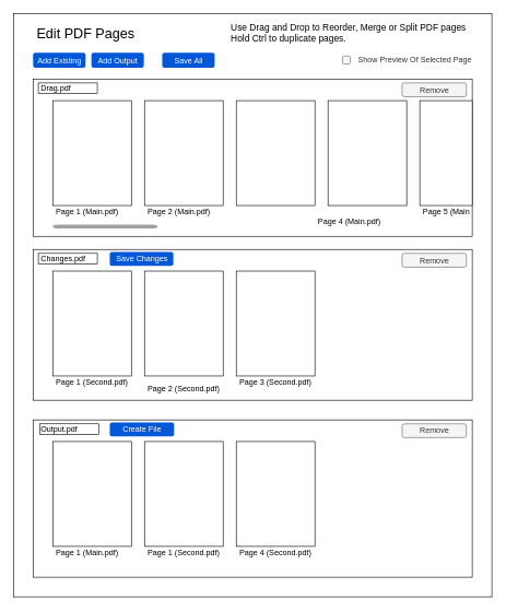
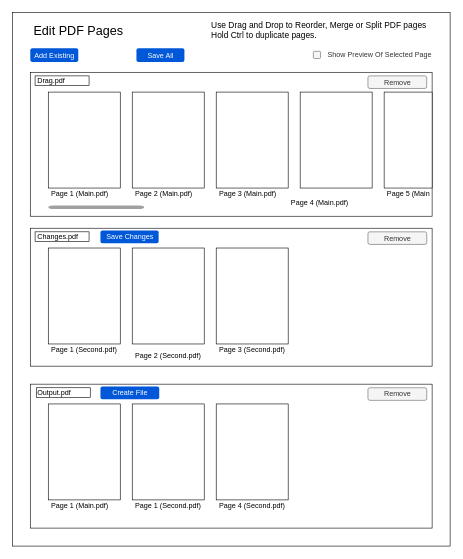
  <mxCell id="0" />
  <mxCell id="1" parent="0" />
  <mxCell id="2" value="" style="rounded=0;whiteSpace=wrap;html=1;align=left;fillColor=none;" parent="1" vertex="1"><mxGeometry x="20" y="20" width="730" height="890" as="geometry" /></mxCell>
  <mxCell id="3" value="" style="rounded=0;whiteSpace=wrap;html=1;fillColor=none;" parent="1" vertex="1"><mxGeometry x="50" y="120" width="670" height="240" as="geometry" /></mxCell>
  <mxCell id="4" value="" style="rounded=0;whiteSpace=wrap;html=1;" parent="1" vertex="1"><mxGeometry x="80" y="153" width="120" height="160" as="geometry" /></mxCell>
  <mxCell id="5" value="" style="rounded=0;whiteSpace=wrap;html=1;" parent="1" vertex="1"><mxGeometry x="220" y="153" width="120" height="160" as="geometry" /></mxCell>
  <mxCell id="6" value="" style="rounded=0;whiteSpace=wrap;html=1;" parent="1" vertex="1"><mxGeometry x="360" y="153" width="120" height="160" as="geometry" /></mxCell>
  <mxCell id="7" value="" style="rounded=0;whiteSpace=wrap;html=1;" parent="1" vertex="1"><mxGeometry x="500" y="153" width="120" height="160" as="geometry" /></mxCell>
  <mxCell id="8" value="Page 1 (&lt;font&gt;Main.pdf)&lt;/font&gt;" style="text;html=1;align=left;verticalAlign=middle;resizable=0;points=[];autosize=1;" parent="1" vertex="1"><mxGeometry x="83" y="313" width="110" height="20" as="geometry" /></mxCell>
  <mxCell id="9" value="Page 2 (Main.pdf)" style="text;html=1;align=left;verticalAlign=middle;resizable=0;points=[];autosize=1;" parent="1" vertex="1"><mxGeometry x="223" y="313" width="110" height="20" as="geometry" /></mxCell>
+ <mxCell id="10" value="Page 3 (Main.pdf)" style="text;html=1;align=left;verticalAlign=middle;resizable=0;points=[];autosize=1;" parent="1" vertex="1"><mxGeometry x="363" y="313" width="110" height="20" as="geometry" /></mxCell>
  <mxCell id="11" value="Page 4 (Main.pdf)" style="text;html=1;align=left;verticalAlign=middle;resizable=0;points=[];autosize=1;" parent="1" vertex="1"><mxGeometry x="483" y="328" width="110" height="20" as="geometry" /></mxCell>
  <mxCell id="12" value="" style="rounded=0;whiteSpace=wrap;html=1;" parent="1" vertex="1"><mxGeometry x="640" y="153" width="80" height="160" as="geometry" /></mxCell>
  <mxCell id="13" value="Page 5 (Main" style="text;html=1;align=left;verticalAlign=middle;resizable=0;points=[];autosize=1;" parent="1" vertex="1"><mxGeometry x="643" y="313" width="90" height="20" as="geometry" /></mxCell>
  <mxCell id="14" value="Drag.pdf" style="text;html=1;strokeColor=none;fillColor=none;align=left;verticalAlign=middle;whiteSpace=wrap;rounded=0;" parent="1" vertex="1"><mxGeometry x="60" y="124" width="70" height="20" as="geometry" /></mxCell>
  <mxCell id="15" value="" style="rounded=0;whiteSpace=wrap;html=1;fillColor=none;" parent="1" vertex="1"><mxGeometry x="50" y="380" width="670" height="230" as="geometry" /></mxCell>
  <mxCell id="16" value="" style="rounded=0;whiteSpace=wrap;html=1;" parent="1" vertex="1"><mxGeometry x="80" y="413" width="120" height="160" as="geometry" /></mxCell>
  <mxCell id="17" value="" style="rounded=0;whiteSpace=wrap;html=1;" parent="1" vertex="1"><mxGeometry x="220" y="413" width="120" height="160" as="geometry" /></mxCell>
  <mxCell id="18" value="" style="rounded=0;whiteSpace=wrap;html=1;" parent="1" vertex="1"><mxGeometry x="360" y="413" width="120" height="160" as="geometry" /></mxCell>
  <mxCell id="19" value="Page 1 (Second.pdf)" style="text;html=1;align=left;verticalAlign=middle;resizable=0;points=[];autosize=1;" parent="1" vertex="1"><mxGeometry x="83" y="573" width="50" height="20" as="geometry" /></mxCell>
  <mxCell id="20" value="Page 2 (Second.pdf)" style="text;html=1;align=left;verticalAlign=middle;resizable=0;points=[];autosize=1;" parent="1" vertex="1"><mxGeometry x="223" y="583" width="50" height="20" as="geometry" /></mxCell>
  <mxCell id="21" value="Page 3 (Second.pdf)" style="text;html=1;align=left;verticalAlign=middle;resizable=0;points=[];autosize=1;" parent="1" vertex="1"><mxGeometry x="363" y="573" width="50" height="20" as="geometry" /></mxCell>
  <mxCell id="22" value="Changes.pdf" style="text;html=1;strokeColor=none;fillColor=none;align=left;verticalAlign=middle;whiteSpace=wrap;rounded=0;" parent="1" vertex="1"><mxGeometry x="60" y="384" width="110" height="20" as="geometry" /></mxCell>
  <mxCell id="23" value="" style="rounded=0;whiteSpace=wrap;html=1;fillColor=none;" parent="1" vertex="1"><mxGeometry x="50" y="640" width="670" height="240" as="geometry" /></mxCell>
  <mxCell id="24" value="" style="rounded=0;whiteSpace=wrap;html=1;" parent="1" vertex="1"><mxGeometry x="80" y="673" width="120" height="160" as="geometry" /></mxCell>
  <mxCell id="25" value="" style="rounded=0;whiteSpace=wrap;html=1;" parent="1" vertex="1"><mxGeometry x="220" y="673" width="120" height="160" as="geometry" /></mxCell>
  <mxCell id="26" value="" style="rounded=0;whiteSpace=wrap;html=1;" parent="1" vertex="1"><mxGeometry x="360" y="673" width="120" height="160" as="geometry" /></mxCell>
  <mxCell id="27" value="Page 1 (Main.pdf)" style="text;html=1;align=left;verticalAlign=middle;resizable=0;points=[];autosize=1;" parent="1" vertex="1"><mxGeometry x="83" y="833" width="110" height="20" as="geometry" /></mxCell>
  <mxCell id="28" value="Page 1 (Second.pdf)" style="text;html=1;align=left;verticalAlign=middle;resizable=0;points=[];autosize=1;" parent="1" vertex="1"><mxGeometry x="223" y="833" width="130" height="20" as="geometry" /></mxCell>
  <mxCell id="29" value="Page 4 (Second.pdf)" style="text;html=1;align=left;verticalAlign=middle;resizable=0;points=[];autosize=1;" parent="1" vertex="1"><mxGeometry x="363" y="834" width="120" height="18" as="geometry" /></mxCell>
  <mxCell id="30" value="Output.pdf" style="text;html=1;strokeColor=none;fillColor=none;align=left;verticalAlign=middle;whiteSpace=wrap;rounded=0;" parent="1" vertex="1"><mxGeometry x="60" y="644" width="110" height="20" as="geometry" /></mxCell>
  <mxCell id="31" value="Add Existing" style="rounded=1;fillColor=#0057D8;align=center;strokeColor=none;html=1;fontColor=#ffffff;fontSize=12" parent="1" vertex="1"><mxGeometry x="50" y="80" width="80" height="23" as="geometry" /></mxCell>
- <mxCell id="32" value="Add Output" style="rounded=1;fillColor=#0057D8;align=center;strokeColor=none;html=1;fontColor=#ffffff;fontSize=12" parent="1" vertex="1"><mxGeometry x="139" y="80" width="80" height="23" as="geometry" /></mxCell>
  <mxCell id="33" value="" style="html=1;verticalLabelPosition=bottom;labelBackgroundColor=#ffffff;verticalAlign=top;shadow=0;dashed=0;strokeWidth=2;shape=mxgraph.ios7.misc.scroll_(horizontal);fillColor=#a0a0a0;" parent="1" vertex="1"><mxGeometry x="80" y="342" width="160" height="6" as="geometry" /></mxCell>
  <mxCell id="34" value="Edit PDF Pages" style="text;html=1;align=center;verticalAlign=middle;resizable=0;points=[];autosize=1;fontSize=21;" parent="1" vertex="1"><mxGeometry x="50" y="35" width="160" height="30" as="geometry" /></mxCell>
  <mxCell id="35" value="Use Drag and Drop to Reorder, Merge or Split PDF pages&lt;br&gt;Hold Ctrl to duplicate pages." style="text;html=1;align=left;verticalAlign=middle;resizable=0;points=[];autosize=1;fontSize=14;" parent="1" vertex="1"><mxGeometry x="350" y="31" width="369" height="37" as="geometry" /></mxCell>
  <mxCell id="36" value="" style="rounded=0;whiteSpace=wrap;html=1;fillColor=none;fontSize=14;align=left;" parent="1" vertex="1"><mxGeometry x="60" y="646" width="90" height="16" as="geometry" /></mxCell>
  <mxCell id="37" value="" style="rounded=0;whiteSpace=wrap;html=1;fillColor=none;fontSize=14;align=left;" parent="1" vertex="1"><mxGeometry x="58" y="386" width="90" height="16" as="geometry" /></mxCell>
  <mxCell id="38" value="" style="rounded=0;whiteSpace=wrap;html=1;fillColor=none;fontSize=14;align=left;" parent="1" vertex="1"><mxGeometry x="58" y="126" width="90" height="16" as="geometry" /></mxCell>
  <mxCell id="39" value="Create File" style="rounded=1;fillColor=#0057D8;align=center;strokeColor=none;html=1;fontColor=#ffffff;fontSize=12" parent="1" vertex="1"><mxGeometry x="167" y="644" width="98" height="21" as="geometry" /></mxCell>
  <mxCell id="40" value="Show Preview Of Selected Page" style="rounded=1;fillColor=#f5f5f5;strokeColor=#666666;align=left;verticalAlign=middle;fontStyle=0;fontSize=12;labelPosition=right;verticalLabelPosition=middle;spacingLeft=10;html=1;shadow=0;dashed=0;fontFamily=Helvetica;fontColor=#333333;" parent="1" vertex="1"><mxGeometry x="522" y="85" width="12" height="12" as="geometry" /></mxCell>
- <mxCell id="41" value="Save All" style="rounded=1;fillColor=#0057D8;align=center;strokeColor=none;html=1;fontColor=#ffffff;fontSize=12" parent="1" vertex="1"><mxGeometry x="247" y="80" width="80" height="23" as="geometry" /></mxCell>
+ <mxCell id="41" value="Save All" style="rounded=1;fillColor=#0057D8;align=center;strokeColor=none;html=1;fontColor=#ffffff;fontSize=12" parent="1" vertex="1"><mxGeometry x="227" y="80" width="80" height="23" as="geometry" /></mxCell>
  <mxCell id="42" value="Save Changes" style="rounded=1;fillColor=#0057D8;align=center;strokeColor=none;html=1;fontColor=#ffffff;fontSize=12" parent="1" vertex="1"><mxGeometry x="167" y="384" width="97" height="21" as="geometry" /></mxCell>
  <mxCell id="43" value="Remove" style="rounded=1;fillColor=#f5f5f5;align=center;strokeColor=#666666;html=1;fontColor=#333333;fontSize=12" parent="1" vertex="1"><mxGeometry x="613" y="646" width="98" height="21" as="geometry" /></mxCell>
  <mxCell id="44" value="Remove" style="rounded=1;fillColor=#f5f5f5;align=center;strokeColor=#666666;html=1;fontColor=#333333;fontSize=12" parent="1" vertex="1"><mxGeometry x="613" y="386" width="98" height="21" as="geometry" /></mxCell>
  <mxCell id="45" value="Remove" style="rounded=1;fillColor=#f5f5f5;align=center;strokeColor=#666666;html=1;fontColor=#333333;fontSize=12" parent="1" vertex="1"><mxGeometry x="613" y="126" width="98" height="21" as="geometry" /></mxCell>
